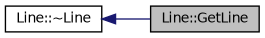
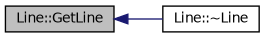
  digraph {
    rankdir=LR
    node [color=black fontname=Helvetica fontsize=10 shape=record style=filled]
    n1 [fillcolor=grey75 fontcolor=black height=0.2 label="Line::GetLine" width=0.4]
    n2 [fillcolor=white height=0.2 label="Line::~Line" width=0.4]
-   n2 -> n1 [color=midnightblue dir=back fontname=Helvetica fontsize=10 labelfontname=Helvetica labelfontsize=10 style=solid]
+   n1 -> n2 [color=midnightblue dir=back fontname=Helvetica fontsize=10 labelfontname=Helvetica labelfontsize=10 style=solid]
  }
